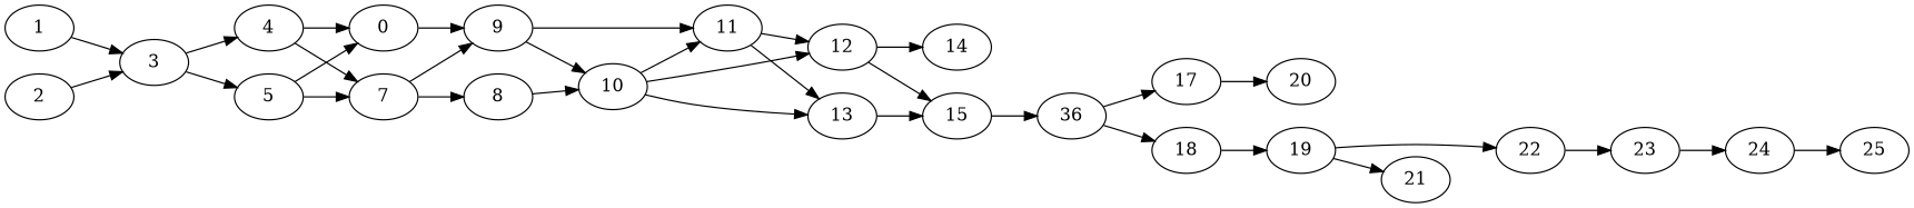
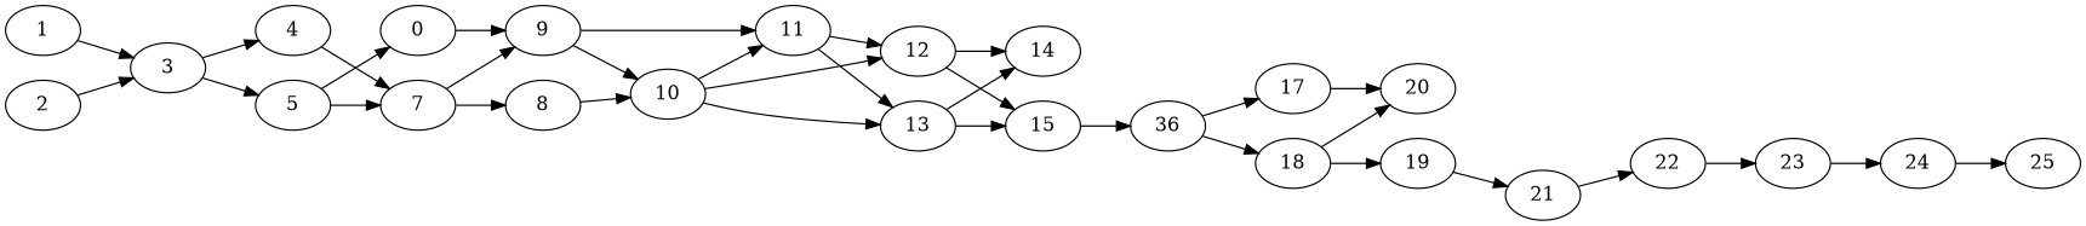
  digraph {
    rankdir=LR
    node [alpha=0.12 expect_size=17634304]
    1 [alpha=0.17 expect_size=11719680]
    3 [alpha=0.18 expect_size=32561152]
    4 [alpha=0.07 expect_size=33517568]
    5 [expect_size=15349760]
    n5 [alpha=0.06 expect_size=50874368 label=0]
    7 [alpha=0.05 expect_size=33926144]
    2 [alpha=0.02 expect_size=13997056]
    9 [alpha=0.01]
    8 [expect_size=22652928]
    10 [alpha=0.04 expect_size=38657024]
    11 [alpha=0.05]
    12 [alpha=0.16 expect_size=9602048]
    13 [alpha=0.19 expect_size=14553088]
    14 [alpha=0.18 expect_size=10764288]
    15 [alpha=0.10 expect_size=28273664]
    n16 [alpha=0.09 expect_size=10467328 label=36]
    17 [alpha=0.04 expect_size=24541184]
    18 [alpha=0.14 expect_size=37208064]
    20 [alpha=0.03 expect_size=21662720]
    19 [alpha=0.15 expect_size=18767872]
    21 [alpha=0.13 expect_size=32156672]
    22 [alpha=0.07 expect_size=44539904]
    23 [expect_size=34973696]
    24 [alpha=0.10 expect_size=32233472]
    25 [expect_size=27927552]
    1 -> 3
    3 -> 4
    3 -> 5
-   4 -> n5
    4 -> 7
    5 -> n5
    5 -> 7
    n5 -> 9
    7 -> 9
    7 -> 8
    2 -> 3
    9 -> 10
    9 -> 11
    8 -> 10
    10 -> 11
    10 -> 12
    10 -> 13
    11 -> 12
    11 -> 13
    12 -> 14
    12 -> 15
+   13 -> 14
    13 -> 15
    15 -> n16
    n16 -> 17
    n16 -> 18
    17 -> 20
+   18 -> 20
    18 -> 19
    19 -> 21
-   19 -> 22
+   21 -> 22
    22 -> 23
    23 -> 24
    24 -> 25
  }
